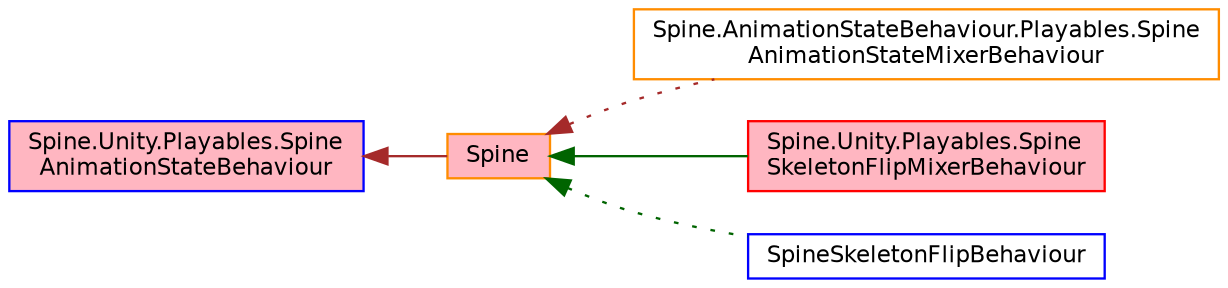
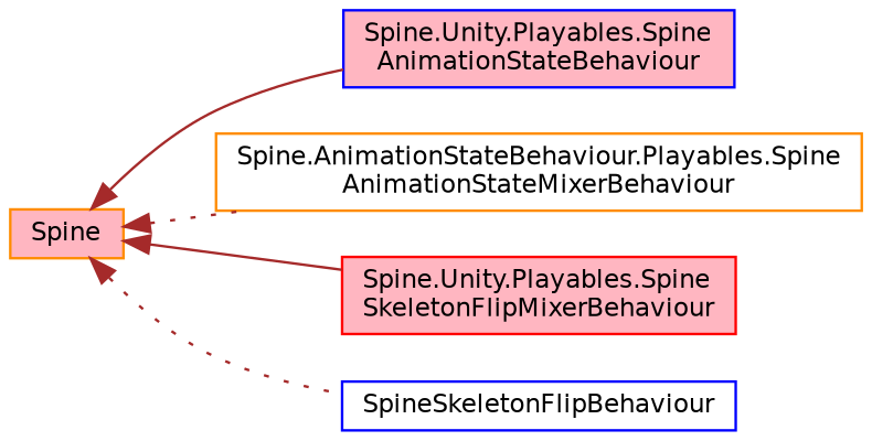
  digraph {
    rankdir=LR
    node [color=darkorange fillcolor=lightpink fontname=Helvetica fontsize=10 shape=box style=filled]
    edge [color=brown dir=back fontname=Helvetica fontsize=10 labelfontname=Helvetica labelfontsize=10 style=solid]
    n1 [height=0.2 label=Spine width=0.4]
    n2 [color=blue height=0.2 label="Spine.Unity.Playables.Spine\lAnimationStateBehaviour" width=0.4]
    n3 [fillcolor=white height=0.2 label="Spine.AnimationStateBehaviour.Playables.Spine\lAnimationStateMixerBehaviour" width=0.4]
    n4 [color=red height=0.2 label="Spine.Unity.Playables.Spine\lSkeletonFlipMixerBehaviour" width=0.4]
    n5 [color=blue fillcolor=white height=0.2 label=SpineSkeletonFlipBehaviour width=0.4]
-   n2 -> n1
+   n1 -> n2
    n1 -> n3 [style=dotted]
-   n1 -> n4 [color=darkgreen]
-   n1 -> n5 [color=darkgreen style=dotted]
+   n1 -> n4
+   n1 -> n5 [style=dotted]
  }
